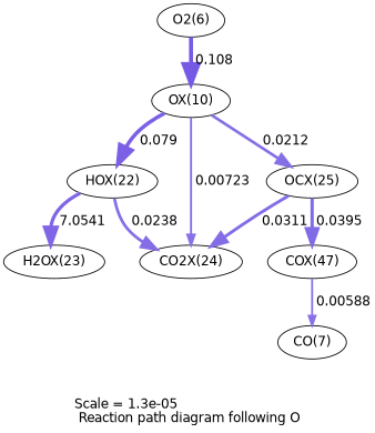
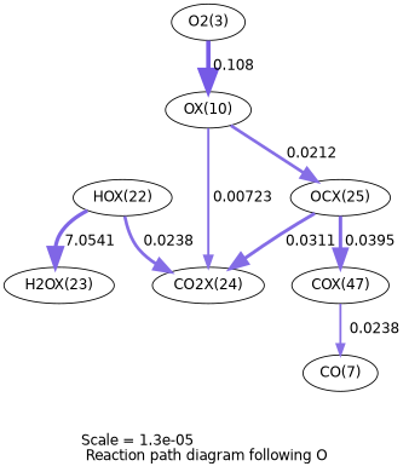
  digraph {
    fontname=Helvetica
    label="Scale = 1.3e-05\l Reaction path diagram following O"
    node [fontname=Helvetica]
    edge [fontname=Helvetica]
-   n1 [label="O2(6)"]
+   n1 [label="O2(3)"]
    n2 [label="OX(10)"]
    n3 [label="HOX(22)"]
    n4 [label="OCX(25)"]
    n5 [label="CO2X(24)"]
    n6 [label="H2OX(23)"]
    n7 [label="COX(47)"]
    n8 [label="CO(7)"]
    n1 -> n2 [arrowsize=2.16 color="0.7, 0.608, 0.9" label=" 0.108" penwidth=4.32]
-   n2 -> n3 [arrowsize=2.04 color="0.7, 0.579, 0.9" label=" 0.079" penwidth=4.08]
    n2 -> n4 [arrowsize=1.54 color="0.7, 0.521, 0.9" label=" 0.0212" penwidth=3.09]
    n2 -> n5 [arrowsize=1.14 color="0.7, 0.507, 0.9" label=" 0.00723" penwidth=2.28]
    n3 -> n5 [arrowsize=1.59 color="0.7, 0.524, 0.9" label=" 0.0238" penwidth=3.18]
    n3 -> n6 [arrowsize=1.9 color="0.7, 0.554, 0.9" label=" 7.0541" penwidth=3.8]
    n4 -> n5 [arrowsize=1.69 color="0.7, 0.531, 0.9" label=" 0.0311" penwidth=3.38]
    n4 -> n7 [arrowsize=1.78 color="0.7, 0.54, 0.9" label=" 0.0395" penwidth=3.56]
-   n7 -> n8 [arrowsize=1.06 color="0.7, 0.506, 0.9" label=" 0.00588" penwidth=2.12]
+   n7 -> n8 [arrowsize=1.06 color="0.7, 0.506, 0.9" label=" 0.0238" penwidth=2.12]
  }
